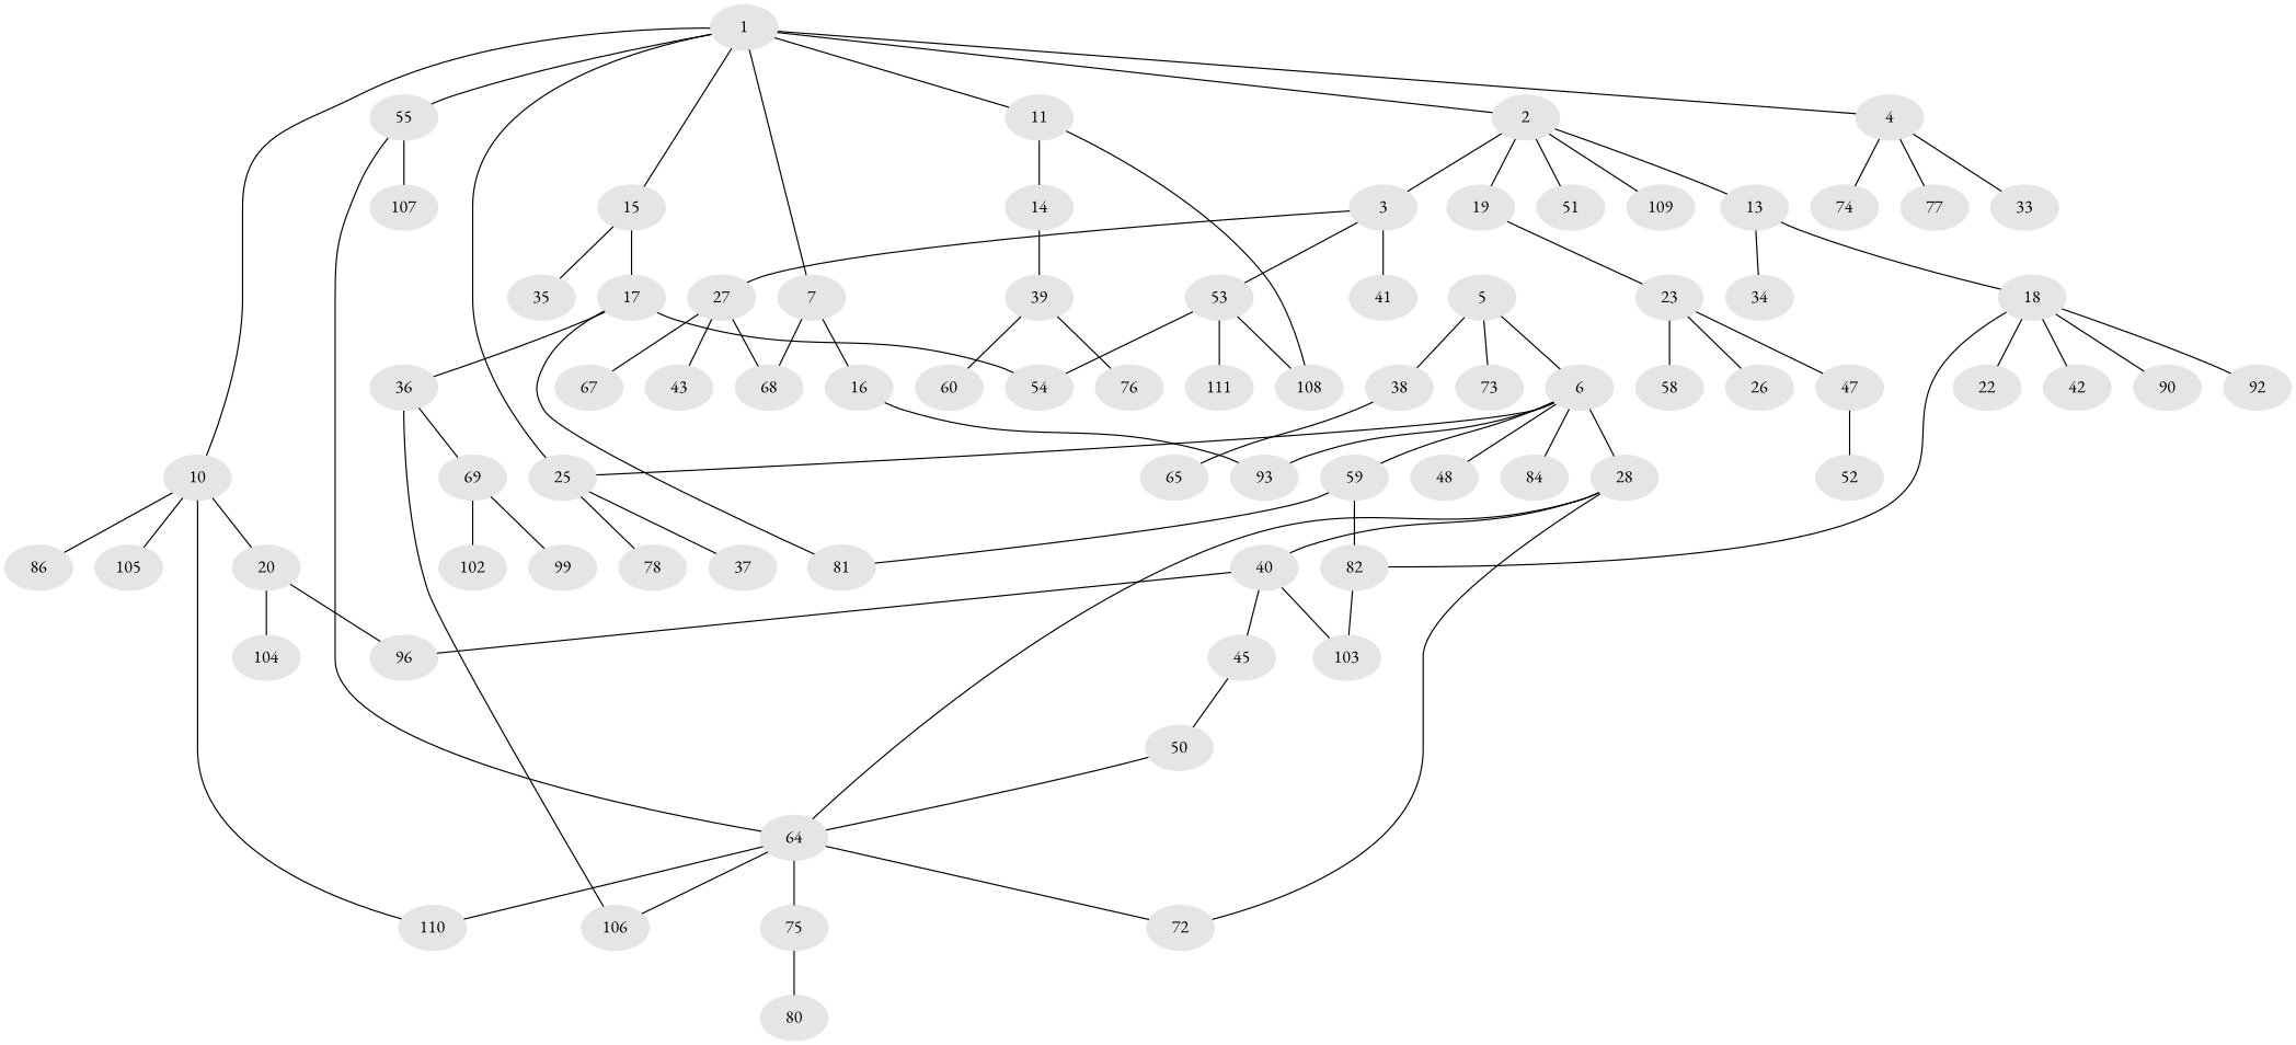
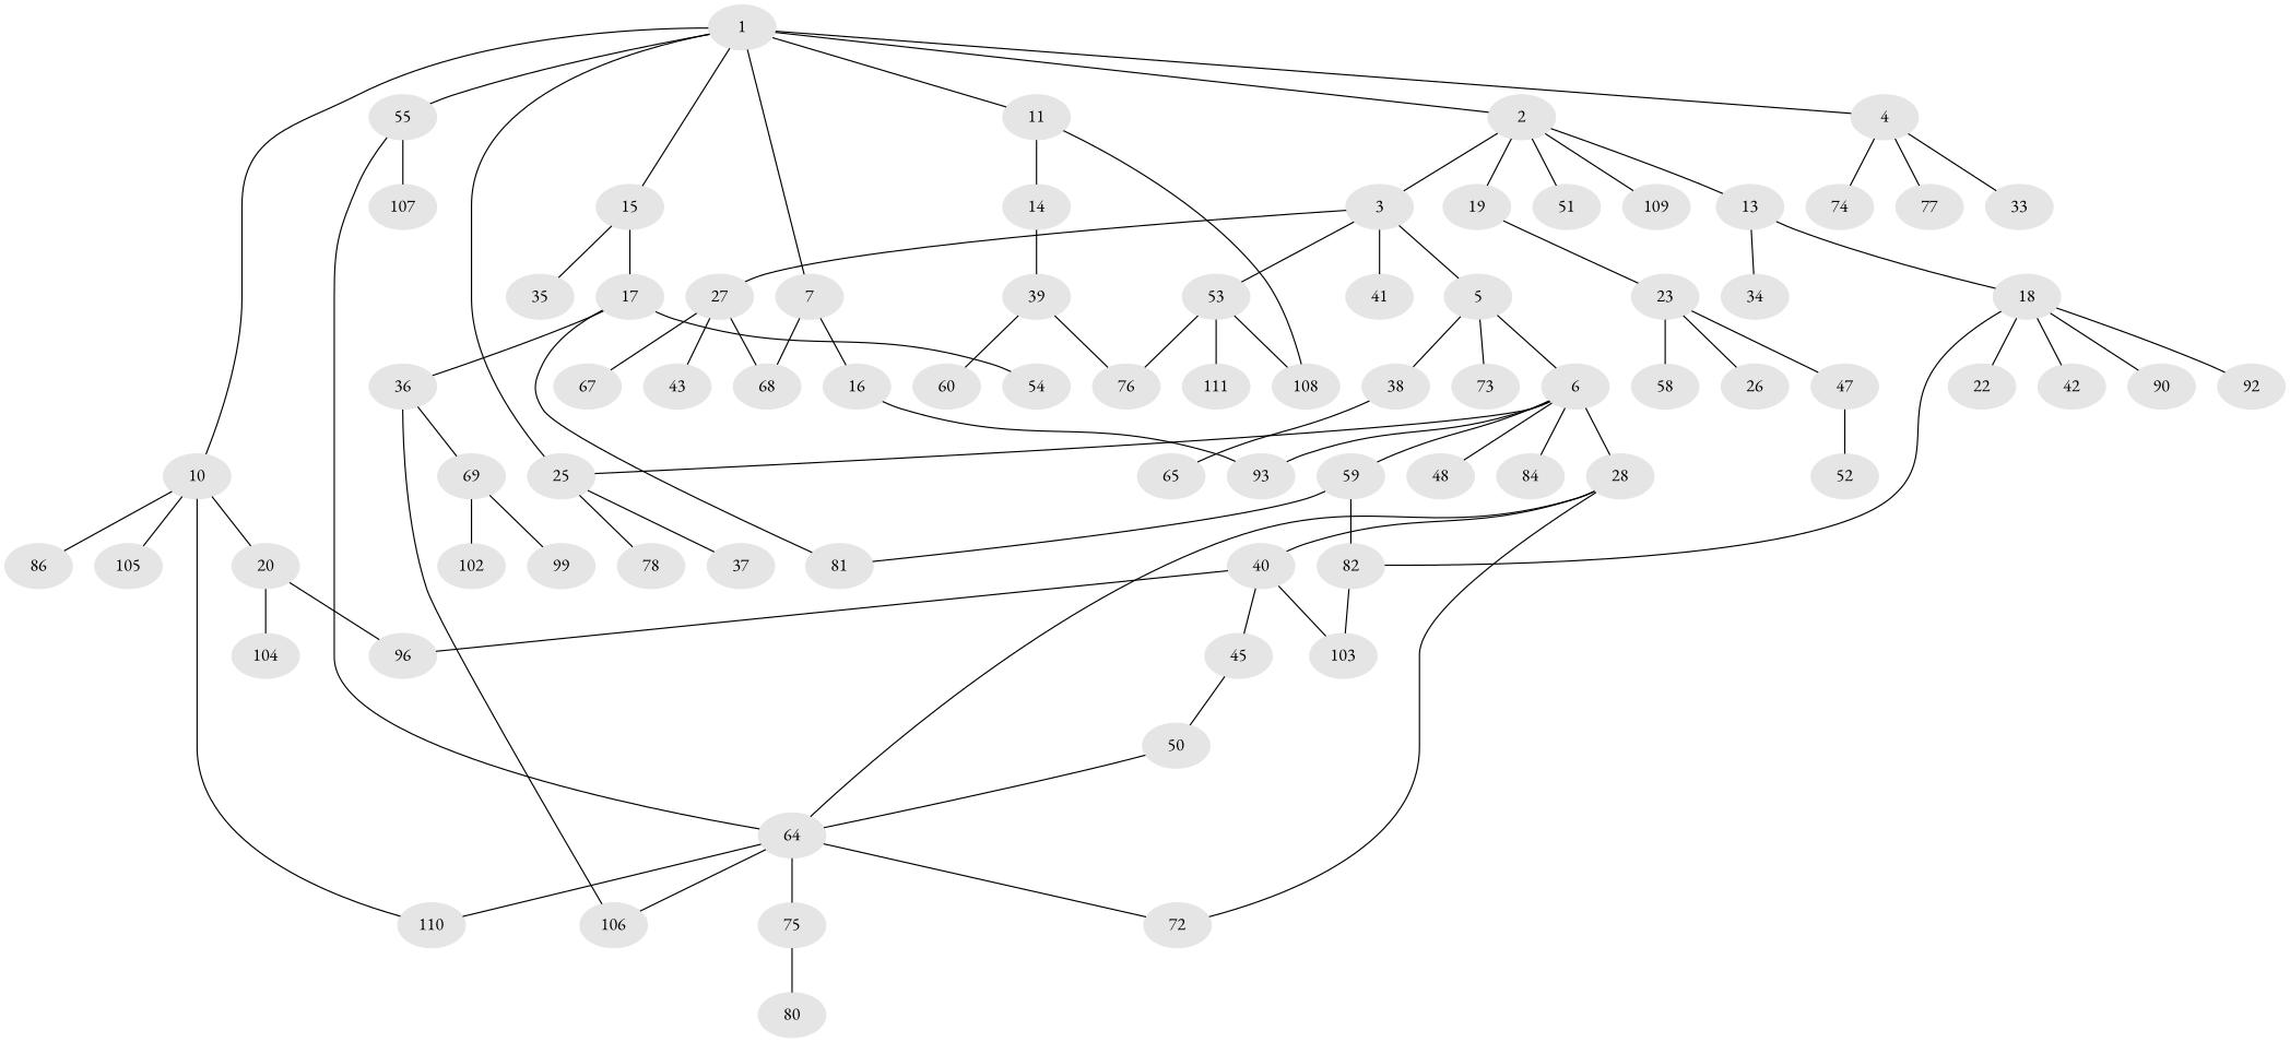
  graph {
    fontname="EB Garamond"
    node [color=gray90 fontname="EB Garamond" style=filled]
    edge [fontname="EB Garamond"]
    1 [super="+8"]
    2 [super="+9"]
    4 [super="+61"]
    7 [super="+44"]
    10 [super="+31"]
    11 [super="+79"]
    15 [super="+94"]
    25 [super="+32"]
    55 [super="+56"]
    3 [super="+12"]
    13
    19
    51
    109
    33
    74
    77
    16 [super="+83"]
    68
    20 [super="+95"]
    86
    105
    110
    14 [super="+24"]
    108
    17 [super="+70"]
    35
    37 [super="+46"]
    78 [super="+88"]
    64 [super="+66"]
    107
    5 [super="+21"]
    27 [super="+30"]
    41
    53 [super="+71"]
    18 [super="+29"]
    34
    23 [super="+89"]
    6 [super="+49"]
    38 [super="+91"]
    73
    43 [super="+62"]
    67
    54
    111
    28 [super="+63"]
    48
    59 [super="+85"]
    84
    93
    65
    40 [super="+57"]
    72 [super="+97"]
    81
    82
    96
    104
    39 [super="+87"]
    22
    42
    90
    92
    60
    76 [super="+100"]
    36
    69 [super="+101"]
    106 [super="+112"]
    103
    26
    47
    58
    52
    45
    75
    99
    102 [super="+113"]
    50
    80
    1 -- 2
    1 -- 4
    1 -- 7
    1 -- 10
    1 -- 11
    1 -- 15
    1 -- 25
    1 -- 55
    2 -- 3
    2 -- 13
    2 -- 19
    2 -- 51
    2 -- 109
    4 -- 33
    4 -- 74
    4 -- 77
    7 -- 16
    7 -- 68
    10 -- 20
    10 -- 86
    10 -- 105
    10 -- 110
    11 -- 14
    11 -- 108
    15 -- 17
    15 -- 35
    25 -- 37
    25 -- 78
    55 -- 64
    55 -- 107
+   3 -- 5
    3 -- 27
    3 -- 41
    3 -- 53
    13 -- 18
    13 -- 34
    19 -- 23
    16 -- 93
    20 -- 96
    20 -- 104
    14 -- 39
    17 -- 54
    17 -- 81
    17 -- 36
    64 -- 110
    64 -- 72
    64 -- 106
    64 -- 75
    5 -- 6
    5 -- 38
    5 -- 73
    27 -- 68
    27 -- 43
    27 -- 67
    53 -- 108
-   53 -- 54
+   53 -- 76
    53 -- 111
    18 -- 82
    18 -- 22
    18 -- 42
    18 -- 90
    18 -- 92
    23 -- 26
    23 -- 47
    23 -- 58
    6 -- 25
    6 -- 28
    6 -- 48 [weight=2]
    6 -- 59
    6 -- 84
    6 -- 93
    38 -- 65
    28 -- 64
    28 -- 40
    28 -- 72
    59 -- 81
    59 -- 82
    40 -- 96
    40 -- 103
    40 -- 45
    82 -- 103
    39 -- 60
    39 -- 76
    36 -- 69
    36 -- 106
    69 -- 99
    69 -- 102
    47 -- 52
    45 -- 50
    75 -- 80
    50 -- 64
  }
